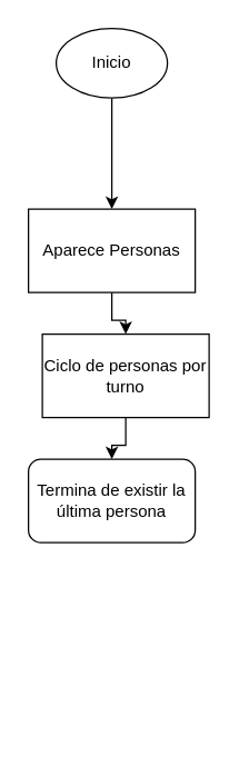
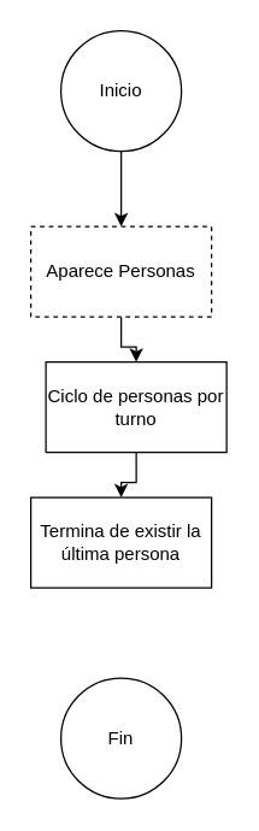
  <mxCell id="0" />
  <mxCell id="1" parent="0" />
  <mxCell id="2" value="" style="edgeStyle=orthogonalEdgeStyle;rounded=0;orthogonalLoop=1;jettySize=auto;html=1;" parent="1" source="3" target="6" edge="1"><mxGeometry relative="1" as="geometry" /></mxCell>
- <mxCell id="3" value="Inicio" style="ellipse;whiteSpace=wrap;html=1;aspect=fixed;" parent="1" vertex="1"><mxGeometry x="40" y="20" width="80" height="50" as="geometry" /></mxCell>
+ <mxCell id="3" value="Inicio" style="ellipse;whiteSpace=wrap;html=1;aspect=fixed;" parent="1" vertex="1"><mxGeometry x="40" y="20" width="80" height="80" as="geometry" /></mxCell>
+ <mxCell id="4" value="Fin" style="ellipse;whiteSpace=wrap;html=1;aspect=fixed;" parent="1" vertex="1"><mxGeometry x="40" y="450" width="80" height="80" as="geometry" /></mxCell>
  <mxCell id="5" value="" style="edgeStyle=orthogonalEdgeStyle;rounded=0;orthogonalLoop=1;jettySize=auto;html=1;" parent="1" source="6" target="8" edge="1"><mxGeometry relative="1" as="geometry" /></mxCell>
- <mxCell id="6" value="Aparece Personas" style="rounded=0;whiteSpace=wrap;html=1;" parent="1" vertex="1"><mxGeometry x="20" y="150" width="120" height="60" as="geometry" /></mxCell>
+ <mxCell id="6" value="Aparece Personas" style="rounded=0;whiteSpace=wrap;html=1;dashed=1;" parent="1" vertex="1"><mxGeometry x="20" y="150" width="120" height="60" as="geometry" /></mxCell>
  <mxCell id="7" style="edgeStyle=orthogonalEdgeStyle;rounded=0;orthogonalLoop=1;jettySize=auto;html=1;entryX=0.5;entryY=0;entryDx=0;entryDy=0;" parent="1" source="8" target="9" edge="1"><mxGeometry relative="1" as="geometry" /></mxCell>
  <mxCell id="8" value="Ciclo de personas por turno" style="rounded=0;whiteSpace=wrap;html=1;" parent="1" vertex="1"><mxGeometry x="30" y="240" width="120" height="60" as="geometry" /></mxCell>
- <mxCell id="9" value="Termina de existir la última persona" style="whiteSpace=wrap;html=1;rounded=1;" parent="1" vertex="1"><mxGeometry x="20" y="330" width="120" height="60" as="geometry" /></mxCell>
+ <mxCell id="9" value="Termina de existir la última persona" style="rounded=0;whiteSpace=wrap;html=1;" parent="1" vertex="1"><mxGeometry x="20" y="330" width="120" height="60" as="geometry" /></mxCell>
